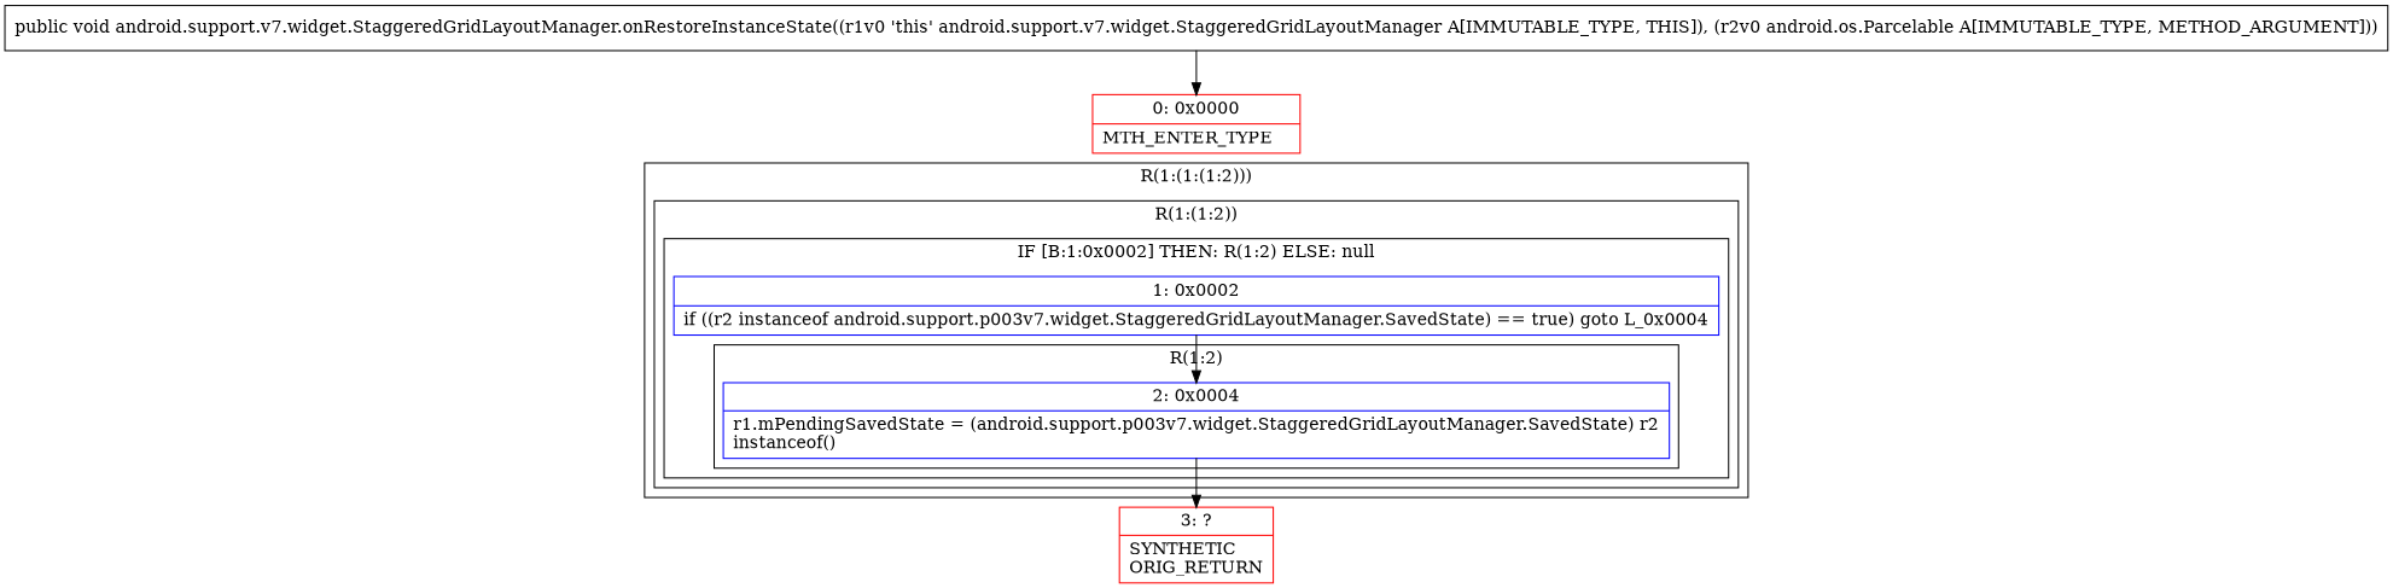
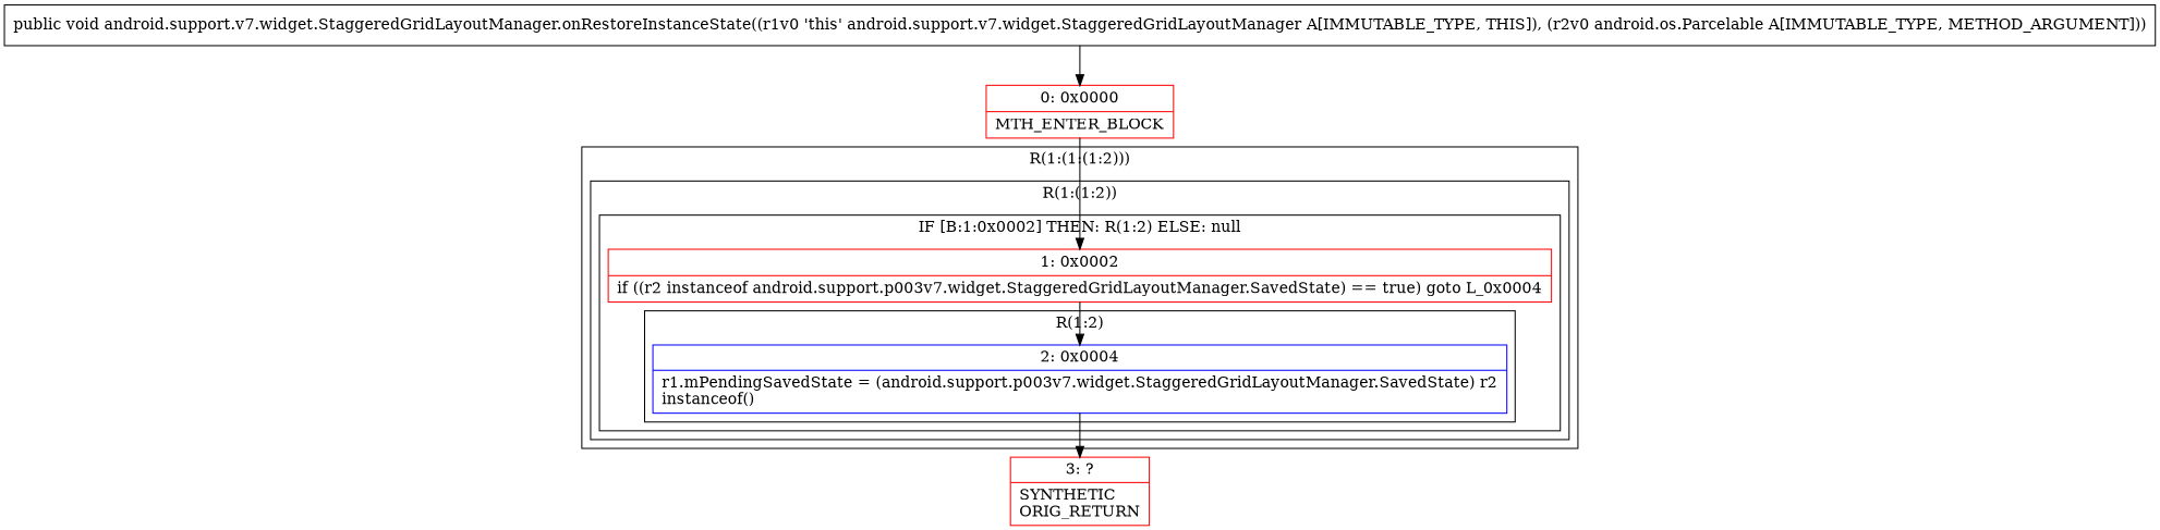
  digraph {
    node [color=blue shape=record]
    n1 [label="{2\:\ 0x0004|r1.mPendingSavedState = (android.support.p003v7.widget.StaggeredGridLayoutManager.SavedState) r2\linstanceof()\l}"]
-   n2 [label="{1\:\ 0x0002|if ((r2 instanceof android.support.p003v7.widget.StaggeredGridLayoutManager.SavedState) == true) goto L_0x0004\l}"]
+   n2 [color=red label="{1\:\ 0x0002|if ((r2 instanceof android.support.p003v7.widget.StaggeredGridLayoutManager.SavedState) == true) goto L_0x0004\l}"]
    n3 [color=red label="{3\:\ ?|SYNTHETIC\lORIG_RETURN\l}"]
-   n4 [color=red label="{0\:\ 0x0000|MTH_ENTER_TYPE\l}"]
+   n4 [color=red label="{0\:\ 0x0000|MTH_ENTER_BLOCK\l}"]
    n5 [label="{public void android.support.v7.widget.StaggeredGridLayoutManager.onRestoreInstanceState((r1v0 'this' android.support.v7.widget.StaggeredGridLayoutManager A[IMMUTABLE_TYPE, THIS]), (r2v0 android.os.Parcelable A[IMMUTABLE_TYPE, METHOD_ARGUMENT])) }" color=""]
    subgraph cluster_1 {
      label="R(1:(1:(1:2)))"
      subgraph cluster_2 {
        label="R(1:(1:2))"
        subgraph cluster_3 {
          label="IF [B:1:0x0002] THEN: R(1:2) ELSE: null"
          n2
          subgraph cluster_4 {
            label="R(1:2)"
            n1
          }
        }
      }
    }
    n1 -> n3
    n2 -> n1
+   n4 -> n2
    n5 -> n4
  }
